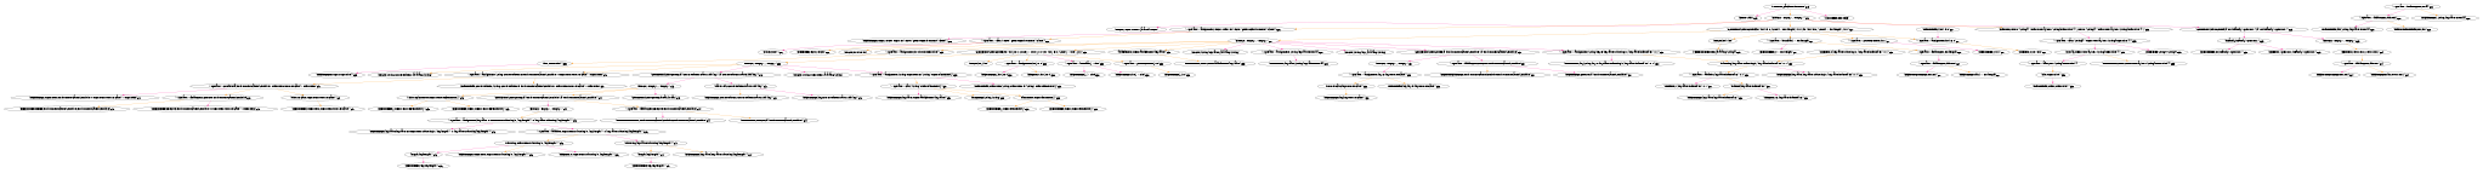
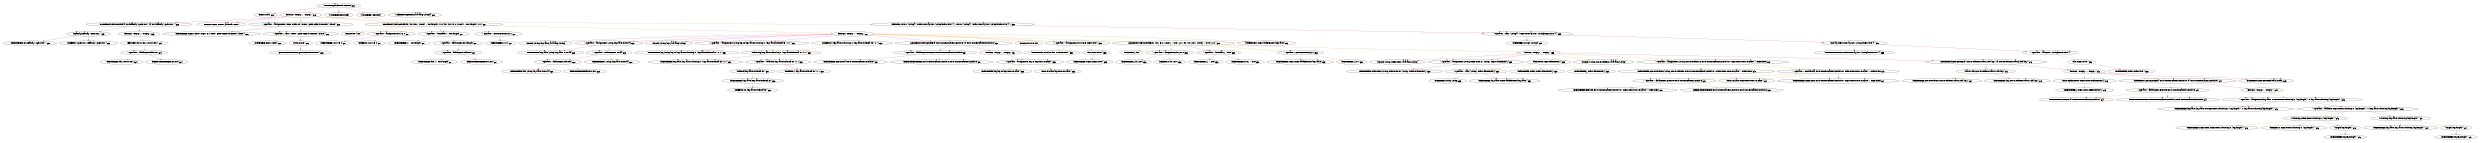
  digraph {
    edge [color=darkorange]
    n1 [label=<(METHOD,patchEnvironment)<SUB>619</SUB>>]
    n2 [label=<(PARAM,this)<SUB>619</SUB>>]
    n3 [label=<(BLOCK,&lt;empty&gt;,&lt;empty&gt;)<SUB>619</SUB>>]
    n4 [label=<(MODIFIER,PRIVATE)>]
+   n5 [label=<(MODIFIER,VIRTUAL)>]
    n6 [label=<(METHOD_RETURN,java.lang.String[])<SUB>619</SUB>>]
    n7 [label=<(CONTROL_STRUCTURE,if (Os.isFamily(&quot;openvms&quot;)),if (Os.isFamily(&quot;openvms&quot;)))<SUB>623</SUB>>]
    n8 [label=<(LOCAL,Vector osEnv: java.util.Vector)>]
    n9 [label=<(&lt;operator&gt;.assignment,Vector osEnv = (Vector) getProcEnvironment().clone())<SUB>626</SUB>>]
    n10 [label=<(CONTROL_STRUCTURE,for (int i = 0; Some(i &lt; env.length); i++),for (int i = 0; Some(i &lt; env.length); i++))<SUB>627</SUB>>]
    n11 [label=<(RETURN,return (String[]) (osEnv.toArray(new String[osEnv.size()]));,return (String[]) (osEnv.toArray(new String[osEnv.size()]));)<SUB>655</SUB>>]
    n12 [label=<(isFamily,isFamily(&quot;openvms&quot;))<SUB>623</SUB>>]
    n13 [label=<(BLOCK,&lt;empty&gt;,&lt;empty&gt;)<SUB>623</SUB>>]
    n14 [label=<(IDENTIFIER,osEnv,Vector osEnv = (Vector) getProcEnvironment().clone())<SUB>626</SUB>>]
    n15 [label=<(&lt;operator&gt;.cast,(Vector) getProcEnvironment().clone())<SUB>626</SUB>>]
    n16 [label=<(LOCAL,int i: int)>]
    n17 [label=<(&lt;operator&gt;.assignment,int i = 0)<SUB>627</SUB>>]
    n18 [label=<(&lt;operator&gt;.lessThan,i &lt; env.length)<SUB>627</SUB>>]
    n19 [label=<(&lt;operator&gt;.postIncrement,i++)<SUB>627</SUB>>]
    n20 [label=<(BLOCK,&lt;empty&gt;,&lt;empty&gt;)<SUB>627</SUB>>]
    n21 [label=<(&lt;operator&gt;.cast,(String[]) (osEnv.toArray(new String[osEnv.size()])))<SUB>655</SUB>>]
    n22 [label=<(IDENTIFIER,Os,isFamily(&quot;openvms&quot;))<SUB>623</SUB>>]
    n23 [label=<(LITERAL,&quot;openvms&quot;,isFamily(&quot;openvms&quot;))<SUB>623</SUB>>]
    n24 [label=<(RETURN,return env;,return env;)<SUB>624</SUB>>]
    n25 [label=<(&lt;operator&gt;.fieldAccess,this.env)<SUB>624</SUB>>]
    n26 [label=<(IDENTIFIER,this,return env;)<SUB>624</SUB>>]
    n27 [label=<(FIELD_IDENTIFIER,env,env)<SUB>624</SUB>>]
    n28 [label=<(TYPE_REF,Vector,Vector)<SUB>626</SUB>>]
    n29 [label=<(clone,clone())<SUB>626</SUB>>]
+   n30 [label=<(getProcEnvironment,getProcEnvironment())<SUB>626</SUB>>]
    n31 [label=<(IDENTIFIER,i,int i = 0)<SUB>627</SUB>>]
    n32 [label=<(LITERAL,0,int i = 0)<SUB>627</SUB>>]
    n33 [label=<(IDENTIFIER,i,i &lt; env.length)<SUB>627</SUB>>]
    n34 [label=<(&lt;operator&gt;.fieldAccess,env.length)<SUB>627</SUB>>]
    n35 [label=<(IDENTIFIER,i,i++)<SUB>627</SUB>>]
    n36 [label=<(LOCAL,String keyValue: java.lang.String)>]
    n37 [label=<(&lt;operator&gt;.assignment,String keyValue = env[i])<SUB>628</SUB>>]
    n38 [label=<(LOCAL,String key: java.lang.String)>]
    n39 [label=<(&lt;operator&gt;.assignment,String key = keyValue.substring(0, keyValue.indexOf('=') + 1))<SUB>630</SUB>>]
    n40 [label=<(CONTROL_STRUCTURE,if (environmentCaseInSensitive),if (environmentCaseInSensitive))<SUB>631</SUB>>]
    n41 [label=<(LOCAL,int size: int)>]
    n42 [label=<(&lt;operator&gt;.assignment,int size = osEnv.size())<SUB>635</SUB>>]
    n43 [label=<(CONTROL_STRUCTURE,for (int j = 0; Some(j &lt; size); j++),for (int j = 0; Some(j &lt; size); j++))<SUB>638</SUB>>]
    n44 [label=<(addElement,osEnv.addElement(keyValue))<SUB>653</SUB>>]
    n45 [label=<(&lt;operator&gt;.fieldAccess,this.env)<SUB>627</SUB>>]
    n46 [label=<(IDENTIFIER,this,i &lt; env.length)<SUB>627</SUB>>]
    n47 [label=<(FIELD_IDENTIFIER,env,env)<SUB>627</SUB>>]
    n48 [label=<(IDENTIFIER,keyValue,String keyValue = env[i])<SUB>628</SUB>>]
    n49 [label=<(&lt;operator&gt;.indexAccess,env[i])<SUB>628</SUB>>]
    n50 [label=<(IDENTIFIER,key,String key = keyValue.substring(0, keyValue.indexOf('=') + 1))<SUB>630</SUB>>]
    n51 [label=<(substring,keyValue.substring(0, keyValue.indexOf('=') + 1))<SUB>630</SUB>>]
    n52 [label=<(&lt;operator&gt;.fieldAccess,Execute.environmentCaseInSensitive)<SUB>631</SUB>>]
    n53 [label=<(BLOCK,&lt;empty&gt;,&lt;empty&gt;)<SUB>631</SUB>>]
+   n54 [label=<(IDENTIFIER,size,int size = osEnv.size())<SUB>635</SUB>>]
    n55 [label=<(size,osEnv.size())<SUB>635</SUB>>]
    n56 [label=<(LOCAL,int j: int)>]
    n57 [label=<(&lt;operator&gt;.assignment,int j = 0)<SUB>638</SUB>>]
    n58 [label=<(&lt;operator&gt;.lessThan,j &lt; size)<SUB>638</SUB>>]
    n59 [label=<(&lt;operator&gt;.postIncrement,j++)<SUB>638</SUB>>]
    n60 [label=<(BLOCK,&lt;empty&gt;,&lt;empty&gt;)<SUB>638</SUB>>]
    n61 [label=<(IDENTIFIER,osEnv,osEnv.addElement(keyValue))<SUB>653</SUB>>]
    n62 [label=<(&lt;operator&gt;.fieldAccess,this.env)<SUB>628</SUB>>]
    n63 [label=<(IDENTIFIER,i,String keyValue = env[i])<SUB>628</SUB>>]
    n64 [label=<(IDENTIFIER,this,String keyValue = env[i])<SUB>628</SUB>>]
    n65 [label=<(FIELD_IDENTIFIER,env,env)<SUB>628</SUB>>]
    n66 [label=<(IDENTIFIER,keyValue,keyValue.substring(0, keyValue.indexOf('=') + 1))<SUB>630</SUB>>]
    n67 [label=<(&lt;operator&gt;.addition,keyValue.indexOf('=') + 1)<SUB>630</SUB>>]
    n68 [label=<(LITERAL,0,keyValue.substring(0, keyValue.indexOf('=') + 1))<SUB>630</SUB>>]
    n69 [label=<(indexOf,keyValue.indexOf('='))<SUB>630</SUB>>]
    n70 [label=<(LITERAL,1,keyValue.indexOf('=') + 1)<SUB>630</SUB>>]
    n71 [label=<(IDENTIFIER,keyValue,keyValue.indexOf('='))<SUB>630</SUB>>]
    n72 [label=<(LITERAL,'=',keyValue.indexOf('='))<SUB>630</SUB>>]
    n73 [label=<(IDENTIFIER,Execute,if (environmentCaseInSensitive))<SUB>631</SUB>>]
    n74 [label=<(FIELD_IDENTIFIER,environmentCaseInSensitive,environmentCaseInSensitive)<SUB>631</SUB>>]
    n75 [label=<(&lt;operator&gt;.assignment,key = key.toLowerCase())<SUB>633</SUB>>]
    n76 [label=<(IDENTIFIER,key,key = key.toLowerCase())<SUB>633</SUB>>]
    n77 [label=<(toLowerCase,key.toLowerCase())<SUB>633</SUB>>]
-   n78 [label=<(IDENTIFIER,key,key.toLowerCase())<SUB>633</SUB>>]
    n79 [label=<(IDENTIFIER,osEnv,osEnv.size())<SUB>635</SUB>>]
    n80 [label=<(IDENTIFIER,j,int j = 0)<SUB>638</SUB>>]
    n81 [label=<(LITERAL,0,int j = 0)<SUB>638</SUB>>]
    n82 [label=<(IDENTIFIER,j,j &lt; size)<SUB>638</SUB>>]
    n83 [label=<(IDENTIFIER,size,j &lt; size)<SUB>638</SUB>>]
    n84 [label=<(IDENTIFIER,j,j++)<SUB>638</SUB>>]
    n85 [label=<(LOCAL,String osEnvItem: java.lang.String)>]
    n86 [label=<(&lt;operator&gt;.assignment,String osEnvItem = (String) osEnv.elementAt(j))<SUB>639</SUB>>]
    n87 [label=<(LOCAL,String convertedItem: java.lang.String)>]
    n88 [label=<(&lt;operator&gt;.assignment,String convertedItem = environmentCaseInSensitive ? osEnvItem.toLowerCase() : osEnvItem)<SUB>640</SUB>>]
    n89 [label=<(CONTROL_STRUCTURE,if (convertedItem.startsWith(key)),if (convertedItem.startsWith(key)))<SUB>642</SUB>>]
    n90 [label=<(IDENTIFIER,osEnvItem,String osEnvItem = (String) osEnv.elementAt(j))<SUB>639</SUB>>]
    n91 [label=<(&lt;operator&gt;.cast,(String) osEnv.elementAt(j))<SUB>639</SUB>>]
    n92 [label=<(IDENTIFIER,convertedItem,String convertedItem = environmentCaseInSensitive ? osEnvItem.toLowerCase() : osEnvItem)<SUB>640</SUB>>]
    n93 [label=<(&lt;operator&gt;.conditional,environmentCaseInSensitive ? osEnvItem.toLowerCase() : osEnvItem)<SUB>640</SUB>>]
    n94 [label=<(startsWith,convertedItem.startsWith(key))<SUB>642</SUB>>]
    n95 [label=<(BLOCK,&lt;empty&gt;,&lt;empty&gt;)<SUB>642</SUB>>]
    n96 [label=<(TYPE_REF,String,String)<SUB>639</SUB>>]
    n97 [label=<(elementAt,osEnv.elementAt(j))<SUB>639</SUB>>]
    n98 [label=<(IDENTIFIER,keyValue,osEnv.addElement(keyValue))<SUB>653</SUB>>]
    n99 [label=<(IDENTIFIER,osEnv,osEnv.elementAt(j))<SUB>639</SUB>>]
    n100 [label=<(IDENTIFIER,j,osEnv.elementAt(j))<SUB>639</SUB>>]
    n101 [label=<(&lt;operator&gt;.fieldAccess,Execute.environmentCaseInSensitive)<SUB>640</SUB>>]
    n102 [label=<(toLowerCase,osEnvItem.toLowerCase())<SUB>641</SUB>>]
    n103 [label=<(IDENTIFIER,osEnvItem,environmentCaseInSensitive ? osEnvItem.toLowerCase() : osEnvItem)<SUB>641</SUB>>]
    n104 [label=<(IDENTIFIER,Execute,environmentCaseInSensitive ? osEnvItem.toLowerCase() : osEnvItem)<SUB>640</SUB>>]
    n105 [label=<(FIELD_IDENTIFIER,environmentCaseInSensitive,environmentCaseInSensitive)<SUB>640</SUB>>]
-   n106 [label=<(IDENTIFIER,osEnvItem,osEnvItem.toLowerCase())<SUB>641</SUB>>]
    n107 [label=<(IDENTIFIER,convertedItem,convertedItem.startsWith(key))<SUB>642</SUB>>]
    n108 [label=<(IDENTIFIER,key,convertedItem.startsWith(key))<SUB>642</SUB>>]
    n109 [label=<(removeElementAt,osEnv.removeElementAt(j))<SUB>643</SUB>>]
    n110 [label=<(CONTROL_STRUCTURE,if (environmentCaseInSensitive),if (environmentCaseInSensitive))<SUB>644</SUB>>]
    n111 [label=<(CONTROL_STRUCTURE,break;,break;)<SUB>649</SUB>>]
-   n112 [label=<(IDENTIFIER,osEnv,osEnv.removeElementAt(j))<SUB>643</SUB>>]
    n113 [label=<(IDENTIFIER,j,osEnv.removeElementAt(j))<SUB>643</SUB>>]
    n114 [label=<(&lt;operator&gt;.fieldAccess,Execute.environmentCaseInSensitive)<SUB>644</SUB>>]
    n115 [label=<(BLOCK,&lt;empty&gt;,&lt;empty&gt;)<SUB>644</SUB>>]
    n116 [label=<(IDENTIFIER,Execute,if (environmentCaseInSensitive))<SUB>644</SUB>>]
    n117 [label=<(FIELD_IDENTIFIER,environmentCaseInSensitive,environmentCaseInSensitive)<SUB>644</SUB>>]
    n118 [label=<(&lt;operator&gt;.assignment,keyValue = osEnvItem.substring(0, key.length()) + keyValue.substring(key.length()))<SUB>646</SUB>>]
    n119 [label=<(IDENTIFIER,keyValue,keyValue = osEnvItem.substring(0, key.length()) + keyValue.substring(key.length()))<SUB>646</SUB>>]
    n120 [label=<(&lt;operator&gt;.addition,osEnvItem.substring(0, key.length()) + keyValue.substring(key.length()))<SUB>646</SUB>>]
    n121 [label=<(substring,osEnvItem.substring(0, key.length()))<SUB>646</SUB>>]
    n122 [label=<(substring,keyValue.substring(key.length()))<SUB>647</SUB>>]
    n123 [label=<(IDENTIFIER,osEnvItem,osEnvItem.substring(0, key.length()))<SUB>646</SUB>>]
    n124 [label=<(LITERAL,0,osEnvItem.substring(0, key.length()))<SUB>646</SUB>>]
    n125 [label=<(length,key.length())<SUB>646</SUB>>]
    n126 [label=<(IDENTIFIER,keyValue,keyValue.substring(key.length()))<SUB>647</SUB>>]
    n127 [label=<(length,key.length())<SUB>647</SUB>>]
    n128 [label=<(IDENTIFIER,key,key.length())<SUB>646</SUB>>]
    n129 [label=<(IDENTIFIER,key,key.length())<SUB>647</SUB>>]
    n130 [label=<(TYPE_REF,String[],String[])<SUB>655</SUB>>]
    n131 [label=<(toArray,osEnv.toArray(new String[osEnv.size()]))<SUB>655</SUB>>]
    n132 [label=<(IDENTIFIER,osEnv,osEnv.toArray(new String[osEnv.size()]))<SUB>655</SUB>>]
    n133 [label=<(&lt;operator&gt;.alloc,new String[osEnv.size()])>]
    n134 [label=<(size,osEnv.size())<SUB>655</SUB>>]
    n135 [label=<(IDENTIFIER,osEnv,osEnv.size())<SUB>655</SUB>>]
    n1 -> n2 [color=deeppink]
    n1 -> n3
    n1 -> n4 [color=deeppink]
-   n16 -> n6
+   n1 -> n5 [color=deeppink]
+   n1 -> n6
    n3 -> n7 [color=deeppink]
    n3 -> n8 [color=deeppink]
    n3 -> n9
    n3 -> n10
    n3 -> n11
    n7 -> n12 [color=deeppink]
    n7 -> n13 [color=deeppink]
    n9 -> n14 [color=deeppink]
    n9 -> n15
    n10 -> n16
    n10 -> n17
    n10 -> n18
    n10 -> n19
    n10 -> n20
    n11 -> n21 [color=deeppink]
    n12 -> n22 [color=deeppink]
    n12 -> n23 [color=deeppink]
    n13 -> n24
    n15 -> n28
    n15 -> n29 [color=deeppink]
-   n31 -> n17 [color=deeppink]
+   n17 -> n31 [color=deeppink]
    n17 -> n32
    n18 -> n33 [color=deeppink]
    n18 -> n34
    n19 -> n35 [color=deeppink]
    n20 -> n36 [color=deeppink]
    n20 -> n37 [color=deeppink]
    n20 -> n38 [color=deeppink]
    n20 -> n39 [color=deeppink]
    n20 -> n40 [color=deeppink]
    n20 -> n41
    n20 -> n42
    n20 -> n43
    n20 -> n44
    n21 -> n130 [color=deeppink]
    n21 -> n131 [color=deeppink]
    n24 -> n25
    n25 -> n26
    n25 -> n27 [color=deeppink]
+   n29 -> n30 [color=deeppink]
    n34 -> n45 [color=deeppink]
    n37 -> n48 [color=deeppink]
+   n37 -> n49
    n39 -> n50 [color=deeppink]
    n39 -> n51
    n40 -> n52 [color=deeppink]
    n40 -> n53 [color=deeppink]
+   n42 -> n54
    n42 -> n55
    n43 -> n56
    n43 -> n57
    n43 -> n58 [color=deeppink]
    n43 -> n59
    n43 -> n60
-   n44 -> n61
+   n59 -> n61
    n45 -> n46
    n45 -> n47 [color=deeppink]
    n49 -> n62 [color=deeppink]
    n49 -> n63
    n51 -> n66 [color=deeppink]
    n51 -> n67
    n52 -> n73 [color=deeppink]
    n52 -> n74
    n53 -> n75 [color=deeppink]
    n55 -> n79 [color=deeppink]
    n57 -> n80 [color=deeppink]
    n57 -> n81
    n58 -> n82 [color=deeppink]
    n58 -> n83 [color=deeppink]
    n59 -> n84
    n60 -> n85 [color=deeppink]
    n60 -> n86 [color=deeppink]
    n60 -> n87
    n60 -> n88
    n60 -> n89 [color=deeppink]
    n62 -> n64 [color=deeppink]
    n62 -> n65
    n67 -> n69
    n67 -> n70 [color=deeppink]
    n68 -> n51
    n69 -> n71
-   n69 -> n72 [color=deeppink]
+   n71 -> n72 [color=deeppink]
    n75 -> n76
    n75 -> n77
-   n77 -> n78
    n86 -> n90 [color=deeppink]
    n86 -> n91
    n88 -> n92
    n88 -> n93
    n89 -> n94 [color=deeppink]
    n89 -> n95 [color=deeppink]
    n91 -> n96
-   n91 -> n97
+   n97 -> n91
    n91 -> n98 [color=deeppink]
    n93 -> n101
    n93 -> n102
    n93 -> n103 [color=deeppink]
    n94 -> n107
    n94 -> n108 [color=deeppink]
    n95 -> n109
    n95 -> n110
    n95 -> n111 [color=deeppink]
    n97 -> n99
    n97 -> n100
    n101 -> n104 [color=deeppink]
    n101 -> n105
-   n102 -> n106
-   n109 -> n112
    n109 -> n113
    n110 -> n114
    n110 -> n115 [color=deeppink]
    n114 -> n116
    n114 -> n117 [color=deeppink]
    n115 -> n118
    n118 -> n119 [color=deeppink]
    n118 -> n120 [color=deeppink]
    n120 -> n121
    n120 -> n122 [color=deeppink]
    n121 -> n123
    n121 -> n124 [color=deeppink]
    n121 -> n125 [color=deeppink]
    n122 -> n126
    n122 -> n127
    n125 -> n128 [color=deeppink]
    n127 -> n129 [color=deeppink]
    n131 -> n132
    n131 -> n133 [color=deeppink]
    n133 -> n134
    n134 -> n135 [color=deeppink]
  }
